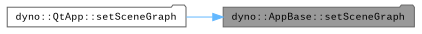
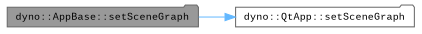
  digraph {
    rankdir=RL
    fontname="Liberation Mono"
    node [fontname="Liberation Mono" fontsize=10 shape=folder style=filled]
    n1 [color=gray40 fillcolor=grey60 fontcolor=black height=0.2 label="dyno::AppBase::setSceneGraph" width=0.4]
    n2 [color=grey40 fillcolor=white height=0.2 label="dyno::QtApp::setSceneGraph" width=0.4]
-   n1 -> n2 [color=steelblue1 dir=back fontname="Liberation Mono" fontsize=10 labelfontname=Helvetica labelfontsize=10 style=solid]
+   n2 -> n1 [color=steelblue1 dir=back fontname="Liberation Mono" fontsize=10 labelfontname=Helvetica labelfontsize=10 style=solid]
  }
